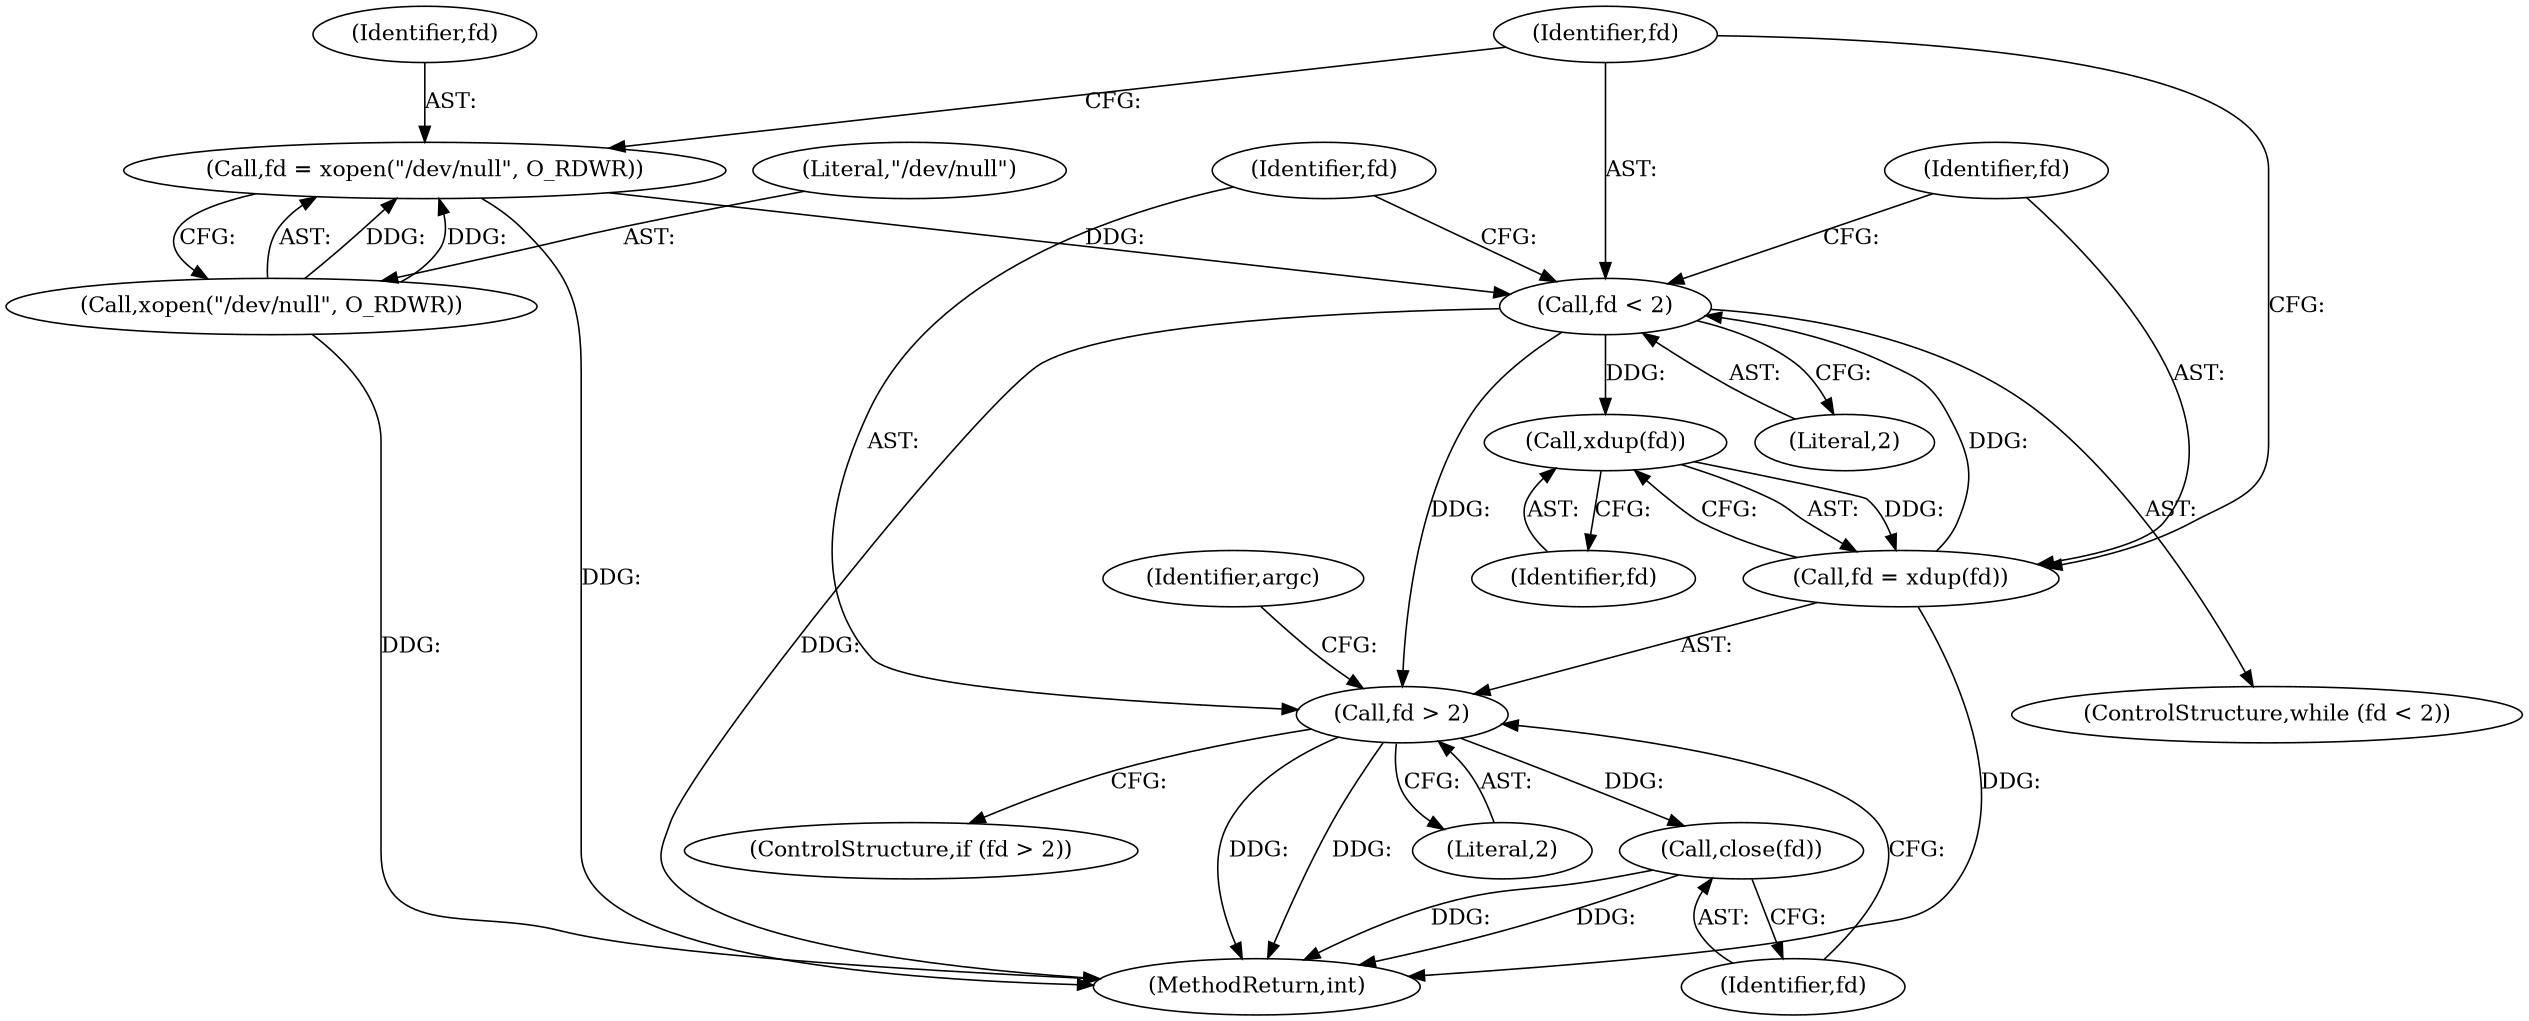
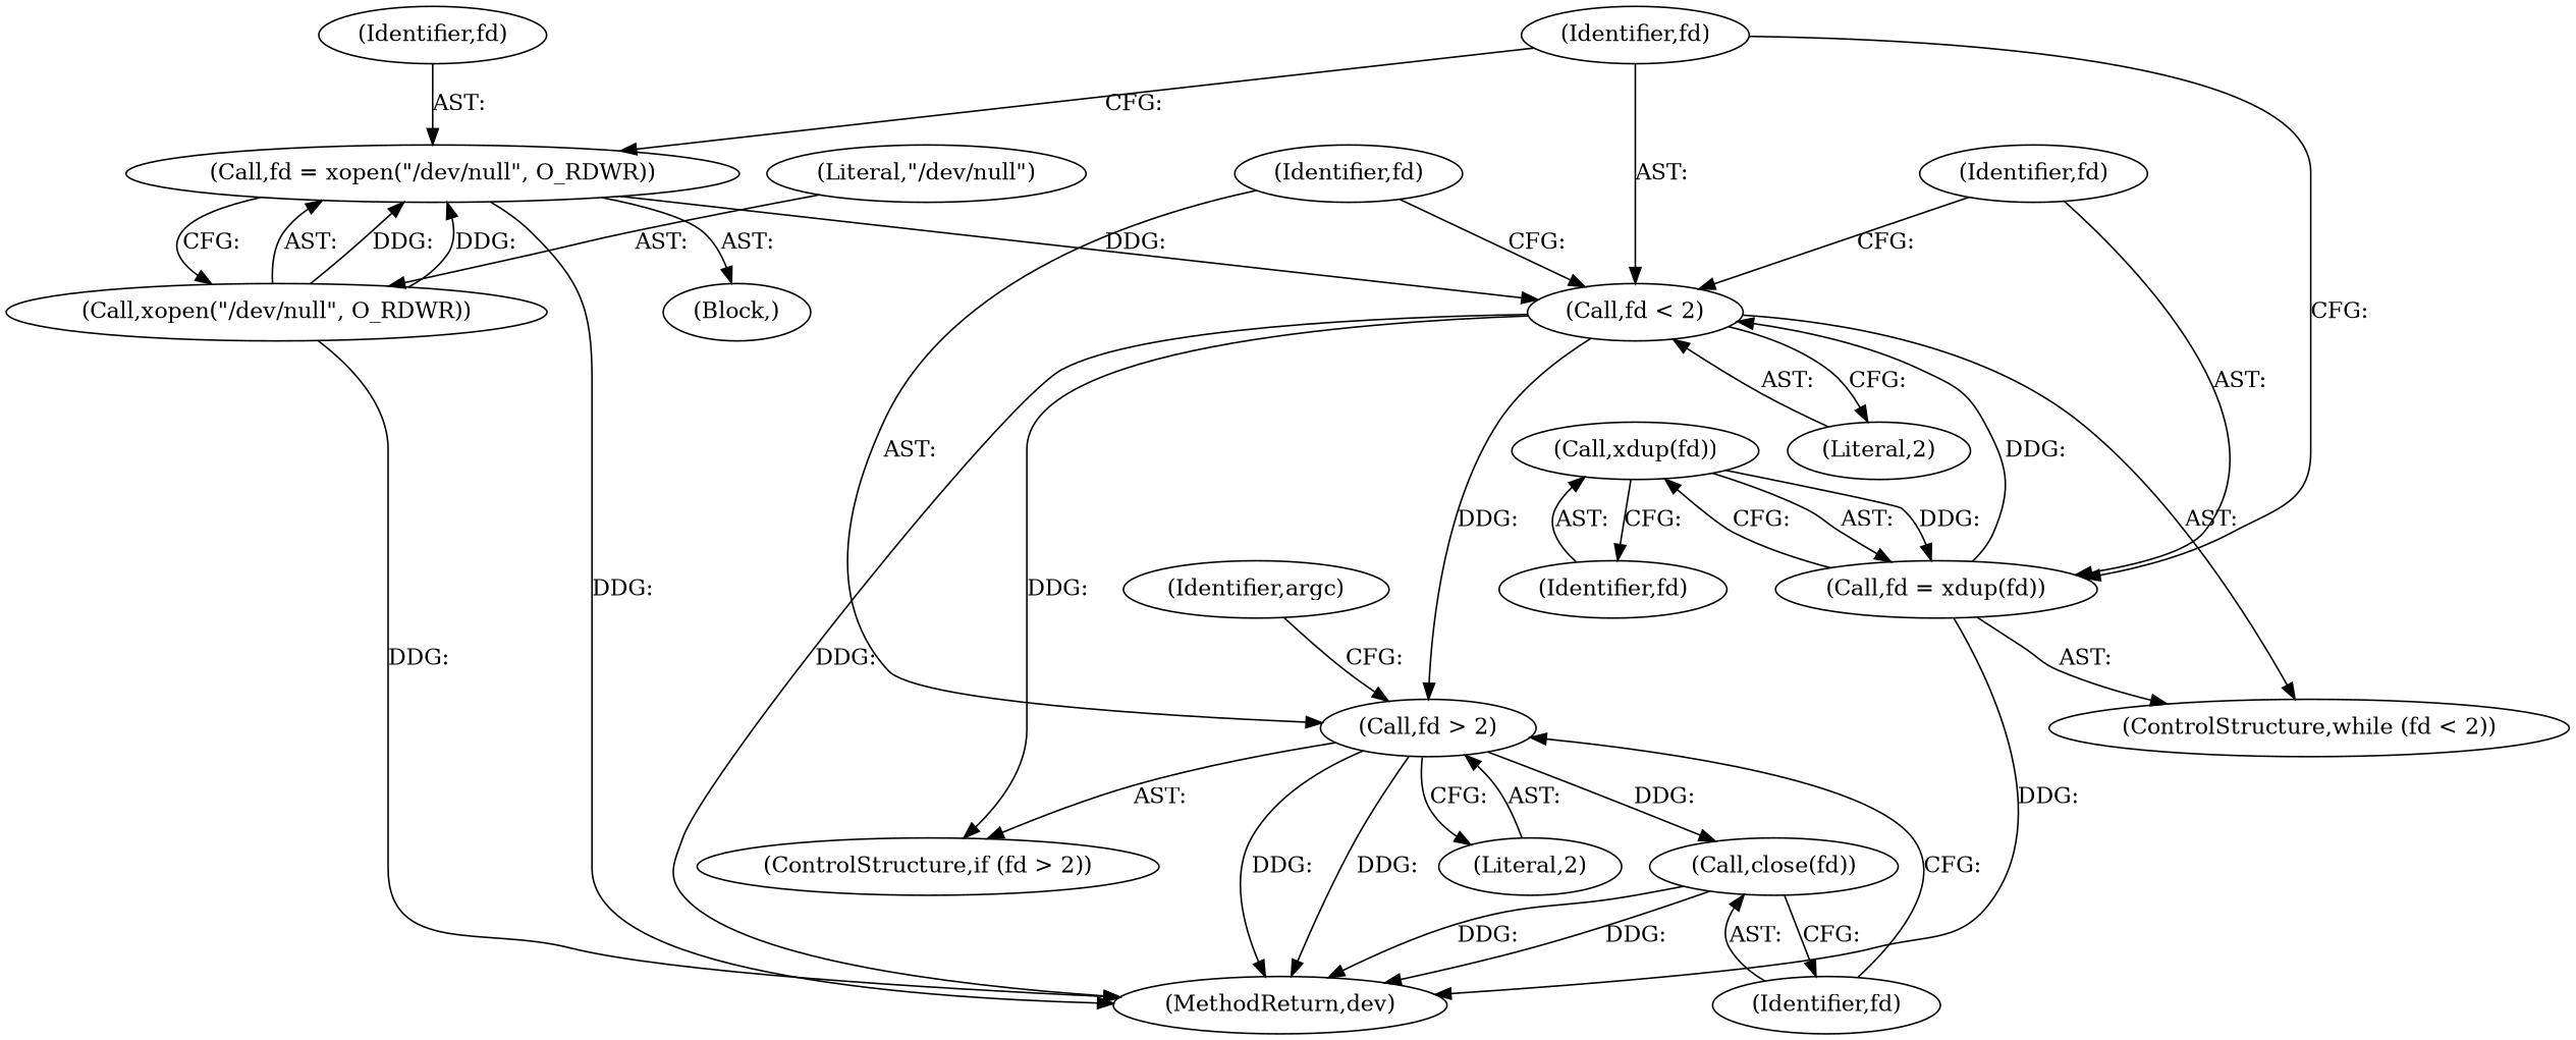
  digraph {
    n1 [label="(Call,fd = xopen(\"/dev/null\", O_RDWR))"]
    n2 [label="(Call,xopen(\"/dev/null\", O_RDWR))"]
    n3 [label="(Call,fd < 2)"]
-   n4 [label="(MethodReturn,int)"]
+   n4 [label="(MethodReturn,dev)"]
+   n5 [label="(Block,)"]
    n6 [label="(Call,xdup(fd))"]
    n7 [label="(Call,fd > 2)"]
    n8 [label="(ControlStructure,while (fd < 2))"]
    n9 [label="(Literal,2)"]
    n10 [label="(Call,fd = xdup(fd))"]
    n11 [label="(Identifier,fd)"]
    n12 [label="(Call,close(fd))"]
    n13 [label="(Literal,2)"]
    n14 [label="(ControlStructure,if (fd > 2))"]
    n15 [label="(Identifier,fd)"]
    n16 [label="(Identifier,fd)"]
    n17 [label="(Identifier,argc)"]
    n18 [label="(Literal,\"/dev/null\")"]
    n19 [label="(Identifier,fd)"]
    n20 [label="(Identifier,fd)"]
    n21 [label="(Identifier,fd)"]
    n1 -> n2 [label="CFG: "]
    n1 -> n3 [label="DDG: "]
    n1 -> n4 [label="DDG: "]
+   n1 -> n5 [label="AST: "]
    n2 -> n1 [label="AST: "]
    n2 -> n1 [label="DDG: "]
    n2 -> n1 [label="DDG: "]
    n2 -> n4 [label="DDG: "]
    n3 -> n4 [label="DDG: "]
-   n3 -> n6 [label="DDG: "]
+   n3 -> n14 [label="DDG: "]
    n3 -> n7 [label="DDG: "]
    n3 -> n8 [label="AST: "]
    n3 -> n9 [label="CFG: "]
    n6 -> n10 [label="AST: "]
    n6 -> n10 [label="DDG: "]
    n6 -> n11 [label="CFG: "]
    n7 -> n4 [label="DDG: "]
    n7 -> n4 [label="DDG: "]
    n7 -> n12 [label="DDG: "]
    n7 -> n13 [label="CFG: "]
-   n7 -> n14 [label="CFG: "]
+   n7 -> n14 [label="AST: "]
    n9 -> n3 [label="AST: "]
    n10 -> n3 [label="DDG: "]
    n10 -> n4 [label="DDG: "]
    n10 -> n6 [label="CFG: "]
-   n10 -> n7 [label="AST: "]
+   n10 -> n8 [label="AST: "]
    n11 -> n6 [label="AST: "]
    n12 -> n4 [label="DDG: "]
    n12 -> n4 [label="DDG: "]
    n12 -> n15 [label="CFG: "]
    n13 -> n7 [label="AST: "]
    n15 -> n7 [label="CFG: "]
    n15 -> n12 [label="AST: "]
    n16 -> n3 [label="CFG: "]
    n16 -> n10 [label="AST: "]
    n17 -> n7 [label="CFG: "]
    n18 -> n2 [label="AST: "]
    n19 -> n1 [label="AST: "]
    n20 -> n1 [label="CFG: "]
    n20 -> n3 [label="AST: "]
    n20 -> n10 [label="CFG: "]
    n21 -> n3 [label="CFG: "]
    n21 -> n7 [label="AST: "]
  }
